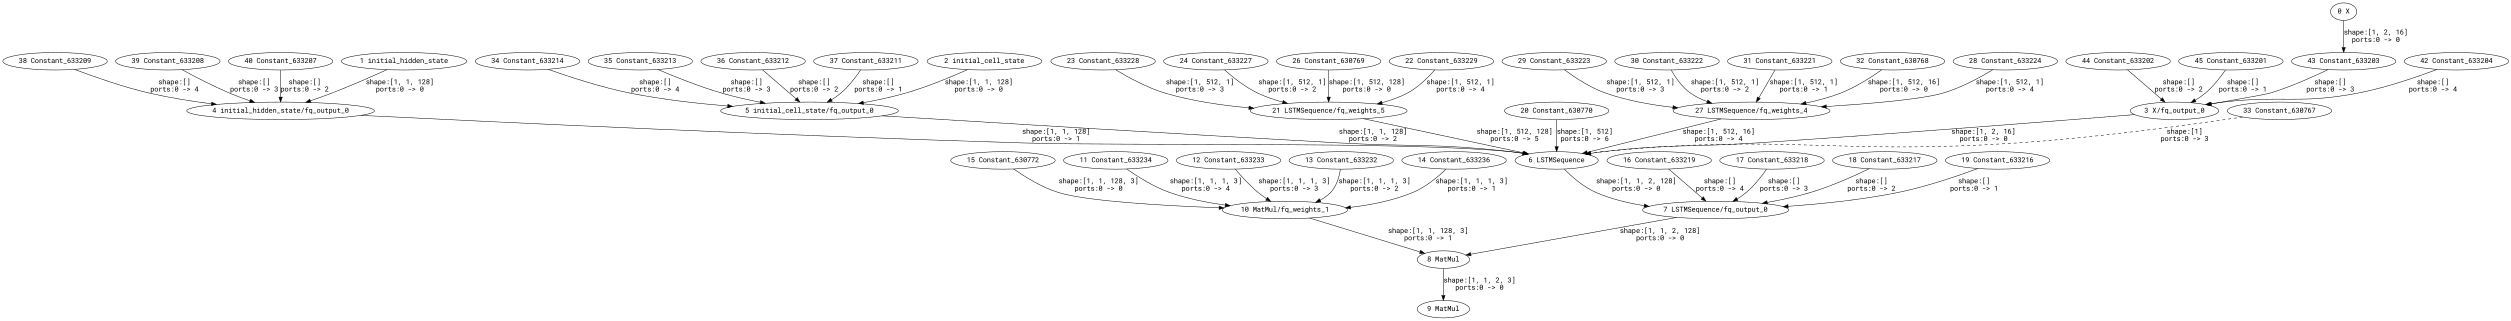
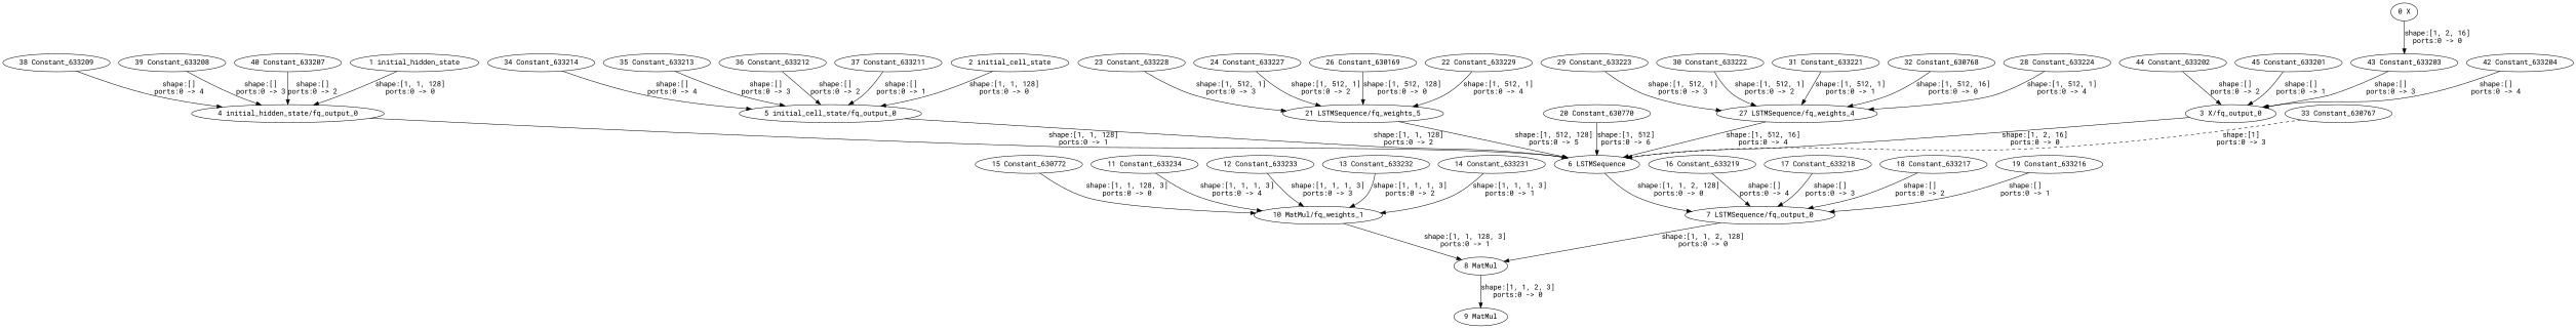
  strict digraph {
    fontname="Roboto Mono"
    node [fontname="Roboto Mono" type=Constant]
    edge [fontname="Roboto Mono" style=solid]
    "0 X" [type=Parameter]
    "43 Constant_633203"
    "3 X/fq_output_0" [type=FakeQuantize]
    "6 LSTMSequence" [type=LSTMSequence]
    "1 initial_hidden_state" [type=Parameter]
    "4 initial_hidden_state/fq_output_0" [type=FakeQuantize]
    "2 initial_cell_state" [type=Parameter]
    "5 initial_cell_state/fq_output_0" [type=FakeQuantize]
    "7 LSTMSequence/fq_output_0" [type=FakeQuantize]
    "8 MatMul" [type=MatMul]
    n11 [label="9 MatMul" type=Result]
    "10 MatMul/fq_weights_1" [type=FakeQuantize]
    "11 Constant_633234"
    "12 Constant_633233"
    "13 Constant_633232"
-   "14 Constant_633231" [label="14 Constant_633236"]
+   "14 Constant_633231"
    "15 Constant_630772"
    "16 Constant_633219"
    "17 Constant_633218"
    "18 Constant_633217"
    "19 Constant_633216"
    "20 Constant_630770"
    "21 LSTMSequence/fq_weights_5" [type=FakeQuantize]
    "22 Constant_633229"
    "23 Constant_633228"
    "24 Constant_633227"
-   "26 Constant_630769"
+   "26 Constant_630769" [label="26 Constant_630169"]
    "27 LSTMSequence/fq_weights_4" [type=FakeQuantize]
    "28 Constant_633224"
    "29 Constant_633223"
    "30 Constant_633222"
    "31 Constant_633221"
    "32 Constant_630768"
    "33 Constant_630767"
    "34 Constant_633214"
    "35 Constant_633213"
    "36 Constant_633212"
    "37 Constant_633211"
    "38 Constant_633209"
    "39 Constant_633208"
    "40 Constant_633207"
    "42 Constant_633204"
    "44 Constant_633202"
    "45 Constant_633201"
    "0 X" -> "43 Constant_633203" [label="shape:[1, 2, 16]\nports:0 -> 0"]
    "43 Constant_633203" -> "3 X/fq_output_0" [label="shape:[]\nports:0 -> 3"]
    "3 X/fq_output_0" -> "6 LSTMSequence" [label="shape:[1, 2, 16]\nports:0 -> 0"]
    "6 LSTMSequence" -> "7 LSTMSequence/fq_output_0" [label="shape:[1, 1, 2, 128]\nports:0 -> 0"]
    "1 initial_hidden_state" -> "4 initial_hidden_state/fq_output_0" [label="shape:[1, 1, 128]\nports:0 -> 0"]
    "4 initial_hidden_state/fq_output_0" -> "6 LSTMSequence" [label="shape:[1, 1, 128]\nports:0 -> 1"]
    "2 initial_cell_state" -> "5 initial_cell_state/fq_output_0" [label="shape:[1, 1, 128]\nports:0 -> 0"]
    "5 initial_cell_state/fq_output_0" -> "6 LSTMSequence" [label="shape:[1, 1, 128]\nports:0 -> 2"]
    "7 LSTMSequence/fq_output_0" -> "8 MatMul" [label="shape:[1, 1, 2, 128]\nports:0 -> 0"]
    "8 MatMul" -> n11 [label="shape:[1, 1, 2, 3]\nports:0 -> 0"]
    "10 MatMul/fq_weights_1" -> "8 MatMul" [label="shape:[1, 1, 128, 3]\nports:0 -> 1"]
    "11 Constant_633234" -> "10 MatMul/fq_weights_1" [label="shape:[1, 1, 1, 3]\nports:0 -> 4"]
    "12 Constant_633233" -> "10 MatMul/fq_weights_1" [label="shape:[1, 1, 1, 3]\nports:0 -> 3"]
    "13 Constant_633232" -> "10 MatMul/fq_weights_1" [label="shape:[1, 1, 1, 3]\nports:0 -> 2"]
    "14 Constant_633231" -> "10 MatMul/fq_weights_1" [label="shape:[1, 1, 1, 3]\nports:0 -> 1"]
    "15 Constant_630772" -> "10 MatMul/fq_weights_1" [label="shape:[1, 1, 128, 3]\nports:0 -> 0"]
    "16 Constant_633219" -> "7 LSTMSequence/fq_output_0" [label="shape:[]\nports:0 -> 4"]
    "17 Constant_633218" -> "7 LSTMSequence/fq_output_0" [label="shape:[]\nports:0 -> 3"]
    "18 Constant_633217" -> "7 LSTMSequence/fq_output_0" [label="shape:[]\nports:0 -> 2"]
    "19 Constant_633216" -> "7 LSTMSequence/fq_output_0" [label="shape:[]\nports:0 -> 1"]
    "20 Constant_630770" -> "6 LSTMSequence" [label="shape:[1, 512]\nports:0 -> 6"]
    "21 LSTMSequence/fq_weights_5" -> "6 LSTMSequence" [label="shape:[1, 512, 128]\nports:0 -> 5"]
    "22 Constant_633229" -> "21 LSTMSequence/fq_weights_5" [label="shape:[1, 512, 1]\nports:0 -> 4"]
    "23 Constant_633228" -> "21 LSTMSequence/fq_weights_5" [label="shape:[1, 512, 1]\nports:0 -> 3"]
    "24 Constant_633227" -> "21 LSTMSequence/fq_weights_5" [label="shape:[1, 512, 1]\nports:0 -> 2"]
    "26 Constant_630769" -> "21 LSTMSequence/fq_weights_5" [label="shape:[1, 512, 128]\nports:0 -> 0"]
    "27 LSTMSequence/fq_weights_4" -> "6 LSTMSequence" [label="shape:[1, 512, 16]\nports:0 -> 4"]
    "28 Constant_633224" -> "27 LSTMSequence/fq_weights_4" [label="shape:[1, 512, 1]\nports:0 -> 4"]
    "29 Constant_633223" -> "27 LSTMSequence/fq_weights_4" [label="shape:[1, 512, 1]\nports:0 -> 3"]
    "30 Constant_633222" -> "27 LSTMSequence/fq_weights_4" [label="shape:[1, 512, 1]\nports:0 -> 2"]
    "31 Constant_633221" -> "27 LSTMSequence/fq_weights_4" [label="shape:[1, 512, 1]\nports:0 -> 1"]
    "32 Constant_630768" -> "27 LSTMSequence/fq_weights_4" [label="shape:[1, 512, 16]\nports:0 -> 0"]
    "33 Constant_630767" -> "6 LSTMSequence" [label="shape:[1]\nports:0 -> 3" style=dashed]
    "34 Constant_633214" -> "5 initial_cell_state/fq_output_0" [label="shape:[]\nports:0 -> 4"]
    "35 Constant_633213" -> "5 initial_cell_state/fq_output_0" [label="shape:[]\nports:0 -> 3"]
    "36 Constant_633212" -> "5 initial_cell_state/fq_output_0" [label="shape:[]\nports:0 -> 2"]
    "37 Constant_633211" -> "5 initial_cell_state/fq_output_0" [label="shape:[]\nports:0 -> 1"]
    "38 Constant_633209" -> "4 initial_hidden_state/fq_output_0" [label="shape:[]\nports:0 -> 4"]
    "39 Constant_633208" -> "4 initial_hidden_state/fq_output_0" [label="shape:[]\nports:0 -> 3"]
    "40 Constant_633207" -> "4 initial_hidden_state/fq_output_0" [label="shape:[]\nports:0 -> 2"]
    "42 Constant_633204" -> "3 X/fq_output_0" [label="shape:[]\nports:0 -> 4"]
    "44 Constant_633202" -> "3 X/fq_output_0" [label="shape:[]\nports:0 -> 2"]
    "45 Constant_633201" -> "3 X/fq_output_0" [label="shape:[]\nports:0 -> 1"]
  }
